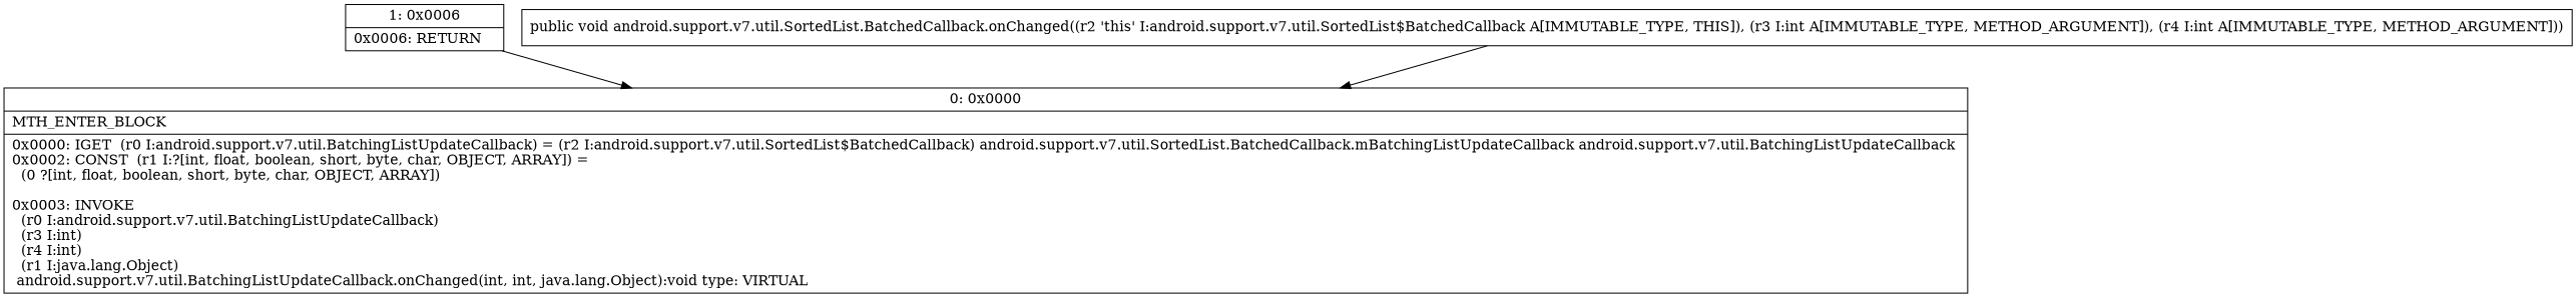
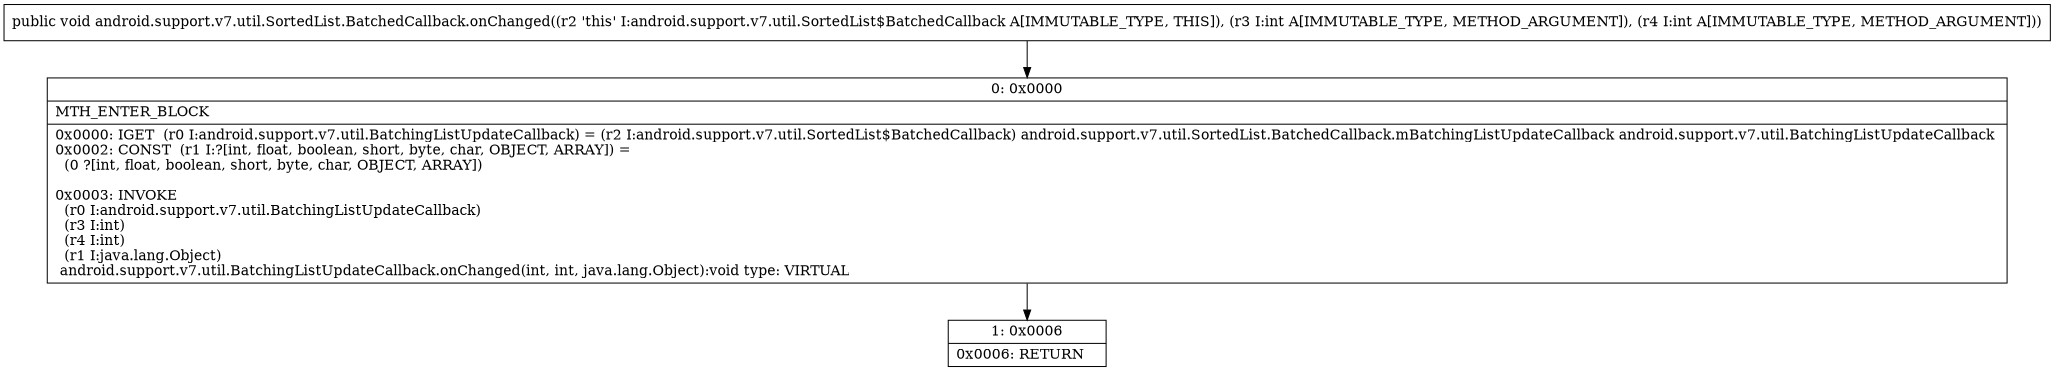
  digraph {
    node [shape=record]
    n1 [label="{0\:\ 0x0000|MTH_ENTER_BLOCK\l|0x0000: IGET  (r0 I:android.support.v7.util.BatchingListUpdateCallback) = (r2 I:android.support.v7.util.SortedList$BatchedCallback) android.support.v7.util.SortedList.BatchedCallback.mBatchingListUpdateCallback android.support.v7.util.BatchingListUpdateCallback \l0x0002: CONST  (r1 I:?[int, float, boolean, short, byte, char, OBJECT, ARRAY]) = \l  (0 ?[int, float, boolean, short, byte, char, OBJECT, ARRAY])\l \l0x0003: INVOKE  \l  (r0 I:android.support.v7.util.BatchingListUpdateCallback)\l  (r3 I:int)\l  (r4 I:int)\l  (r1 I:java.lang.Object)\l android.support.v7.util.BatchingListUpdateCallback.onChanged(int, int, java.lang.Object):void type: VIRTUAL \l}"]
    n2 [label="{1\:\ 0x0006|0x0006: RETURN   \l}"]
    n3 [label="{public void android.support.v7.util.SortedList.BatchedCallback.onChanged((r2 'this' I:android.support.v7.util.SortedList$BatchedCallback A[IMMUTABLE_TYPE, THIS]), (r3 I:int A[IMMUTABLE_TYPE, METHOD_ARGUMENT]), (r4 I:int A[IMMUTABLE_TYPE, METHOD_ARGUMENT])) }"]
-   n2 -> n1
+   n1 -> n2
    n3 -> n1
  }
